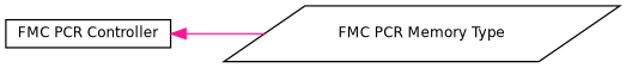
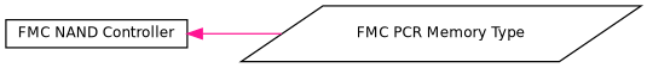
  digraph {
    rankdir=LR
    node [color=black fillcolor=white fontname=Helvetica fontsize=10 style=filled]
-   n1 [height=0.2 label="FMC PCR Controller" shape=box width=0.4]
+   n1 [height=0.2 label="FMC NAND Controller" shape=box width=0.4]
    n2 [fontcolor=black height=0.2 label="FMC PCR Memory Type" shape=parallelogram width=0.4]
    n1 -> n2 [dir=back fontname=Helvetica fontsize=10 labelfontname=Helvetica labelfontsize=10 shape=plaintext style=solid color=deeppink]
  }
